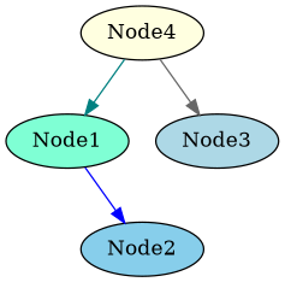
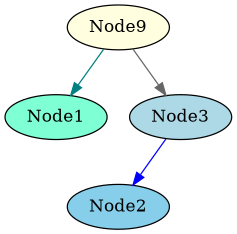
  digraph {
    node [style=filled]
    Node2 [fillcolor=skyblue]
    Node1 [fillcolor=aquamarine]
    Node3 [fillcolor=lightblue]
-   Node4 [fillcolor=lightyellow]
-   Node1 -> Node2 [color=blue]
+   Node4 [fillcolor=lightyellow label=Node9]
+   Node3 -> Node2 [color=blue]
    Node4 -> Node1 [color=teal]
    Node4 -> Node3 [color=gray40]
  }
